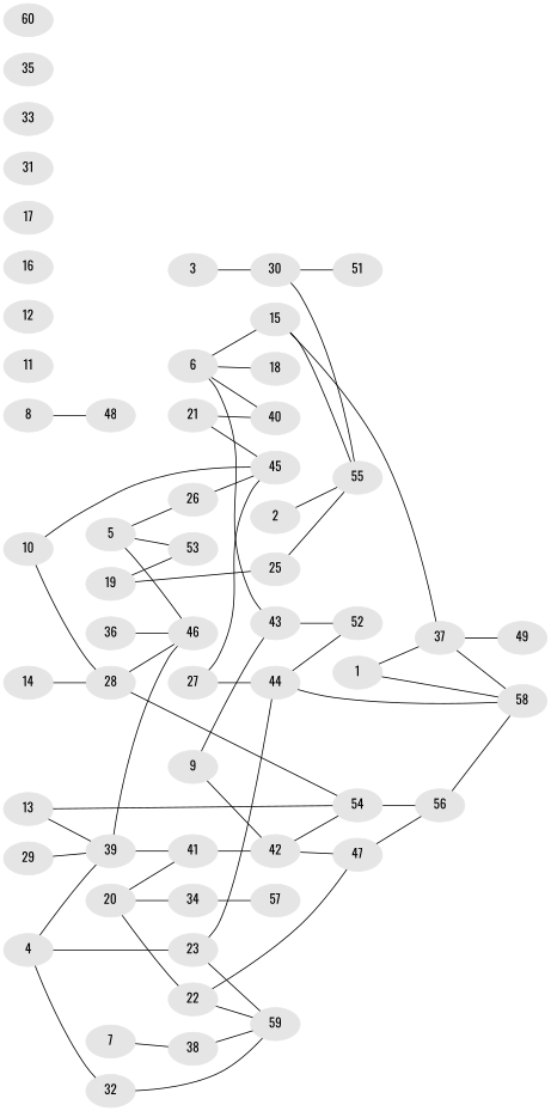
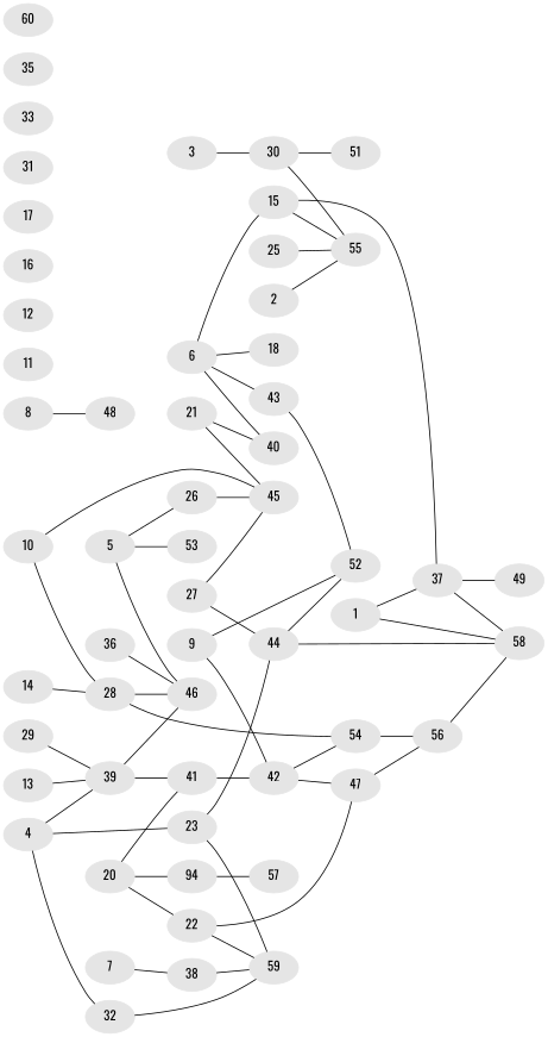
  graph {
    fontname=Oswald
    rankdir=LR
    node [color=gray90 fontname=Oswald style=filled]
    edge [fontname=Oswald]
    1
    37
    58
    49
    2
    55
    3
    30
    51
    4
    23
    32
    39
    59
    44
    5
    26
    46
    53
    45
    6
    15
    18
    40
    43
    52
    7
    38
    8
    48
    9
    42
    54
    47
    10
    28
    11
    12
    13
    41
    56
    14
    16
    17
-   19
    25
    20
    22
-   34
+   34 [label=94]
    57
    21
    36
    27
    29
    31
    33
    35
    n58 [label=60]
    1 -- 37
    1 -- 58
    37 -- 58
    37 -- 49
    2 -- 55
    3 -- 30
    30 -- 55
    30 -- 51
    4 -- 23
    4 -- 32
    4 -- 39
    23 -- 59
    23 -- 44
    32 -- 59
    39 -- 46
    39 -- 41
    44 -- 58
    44 -- 52
    5 -- 26
    5 -- 46
    5 -- 53
    26 -- 45
    6 -- 15
    6 -- 18
    6 -- 40
    6 -- 43
    15 -- 37
    15 -- 55
    43 -- 52
    7 -- 38
    38 -- 59
    8 -- 48
-   9 -- 43
+   9 -- 52
    9 -- 42
    42 -- 54
    42 -- 47
    54 -- 56
    47 -- 56
    10 -- 45
    10 -- 28
    28 -- 46
    28 -- 54
    13 -- 39
-   13 -- 54
    41 -- 42
    56 -- 58
    14 -- 28
-   19 -- 53
-   19 -- 25
    25 -- 55
    20 -- 41
    20 -- 22
    20 -- 34
    22 -- 59
    22 -- 47
    34 -- 57
    21 -- 45
    21 -- 40
    36 -- 46
    27 -- 44
    27 -- 45
    29 -- 39
  }
